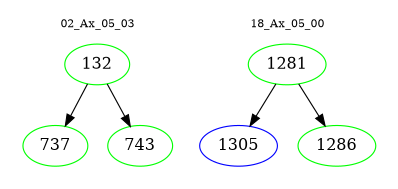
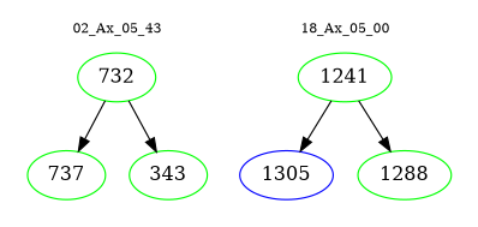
  digraph {
    node [color=green]
    edge [color=black]
-   n1 [label=132]
+   n1 [label=732]
    n2 [label=737]
-   n3 [label=743]
-   n4 [label=1281]
+   n3 [label=343]
+   n4 [label=1241]
    n5 [color=blue label=1305]
-   n6 [label=1286]
+   n6 [label=1288]
    subgraph cluster_1 {
      color=white
      fontsize=10
-     label="02_Ax_05_03"
+     label="02_Ax_05_43"
      n1
      n2
      n3
    }
    subgraph cluster_2 {
      color=white
      fontsize=10
      label="18_Ax_05_00"
      n4
      n5
      n6
    }
    n1 -> n2
    n1 -> n3
    n4 -> n5
    n4 -> n6
  }
